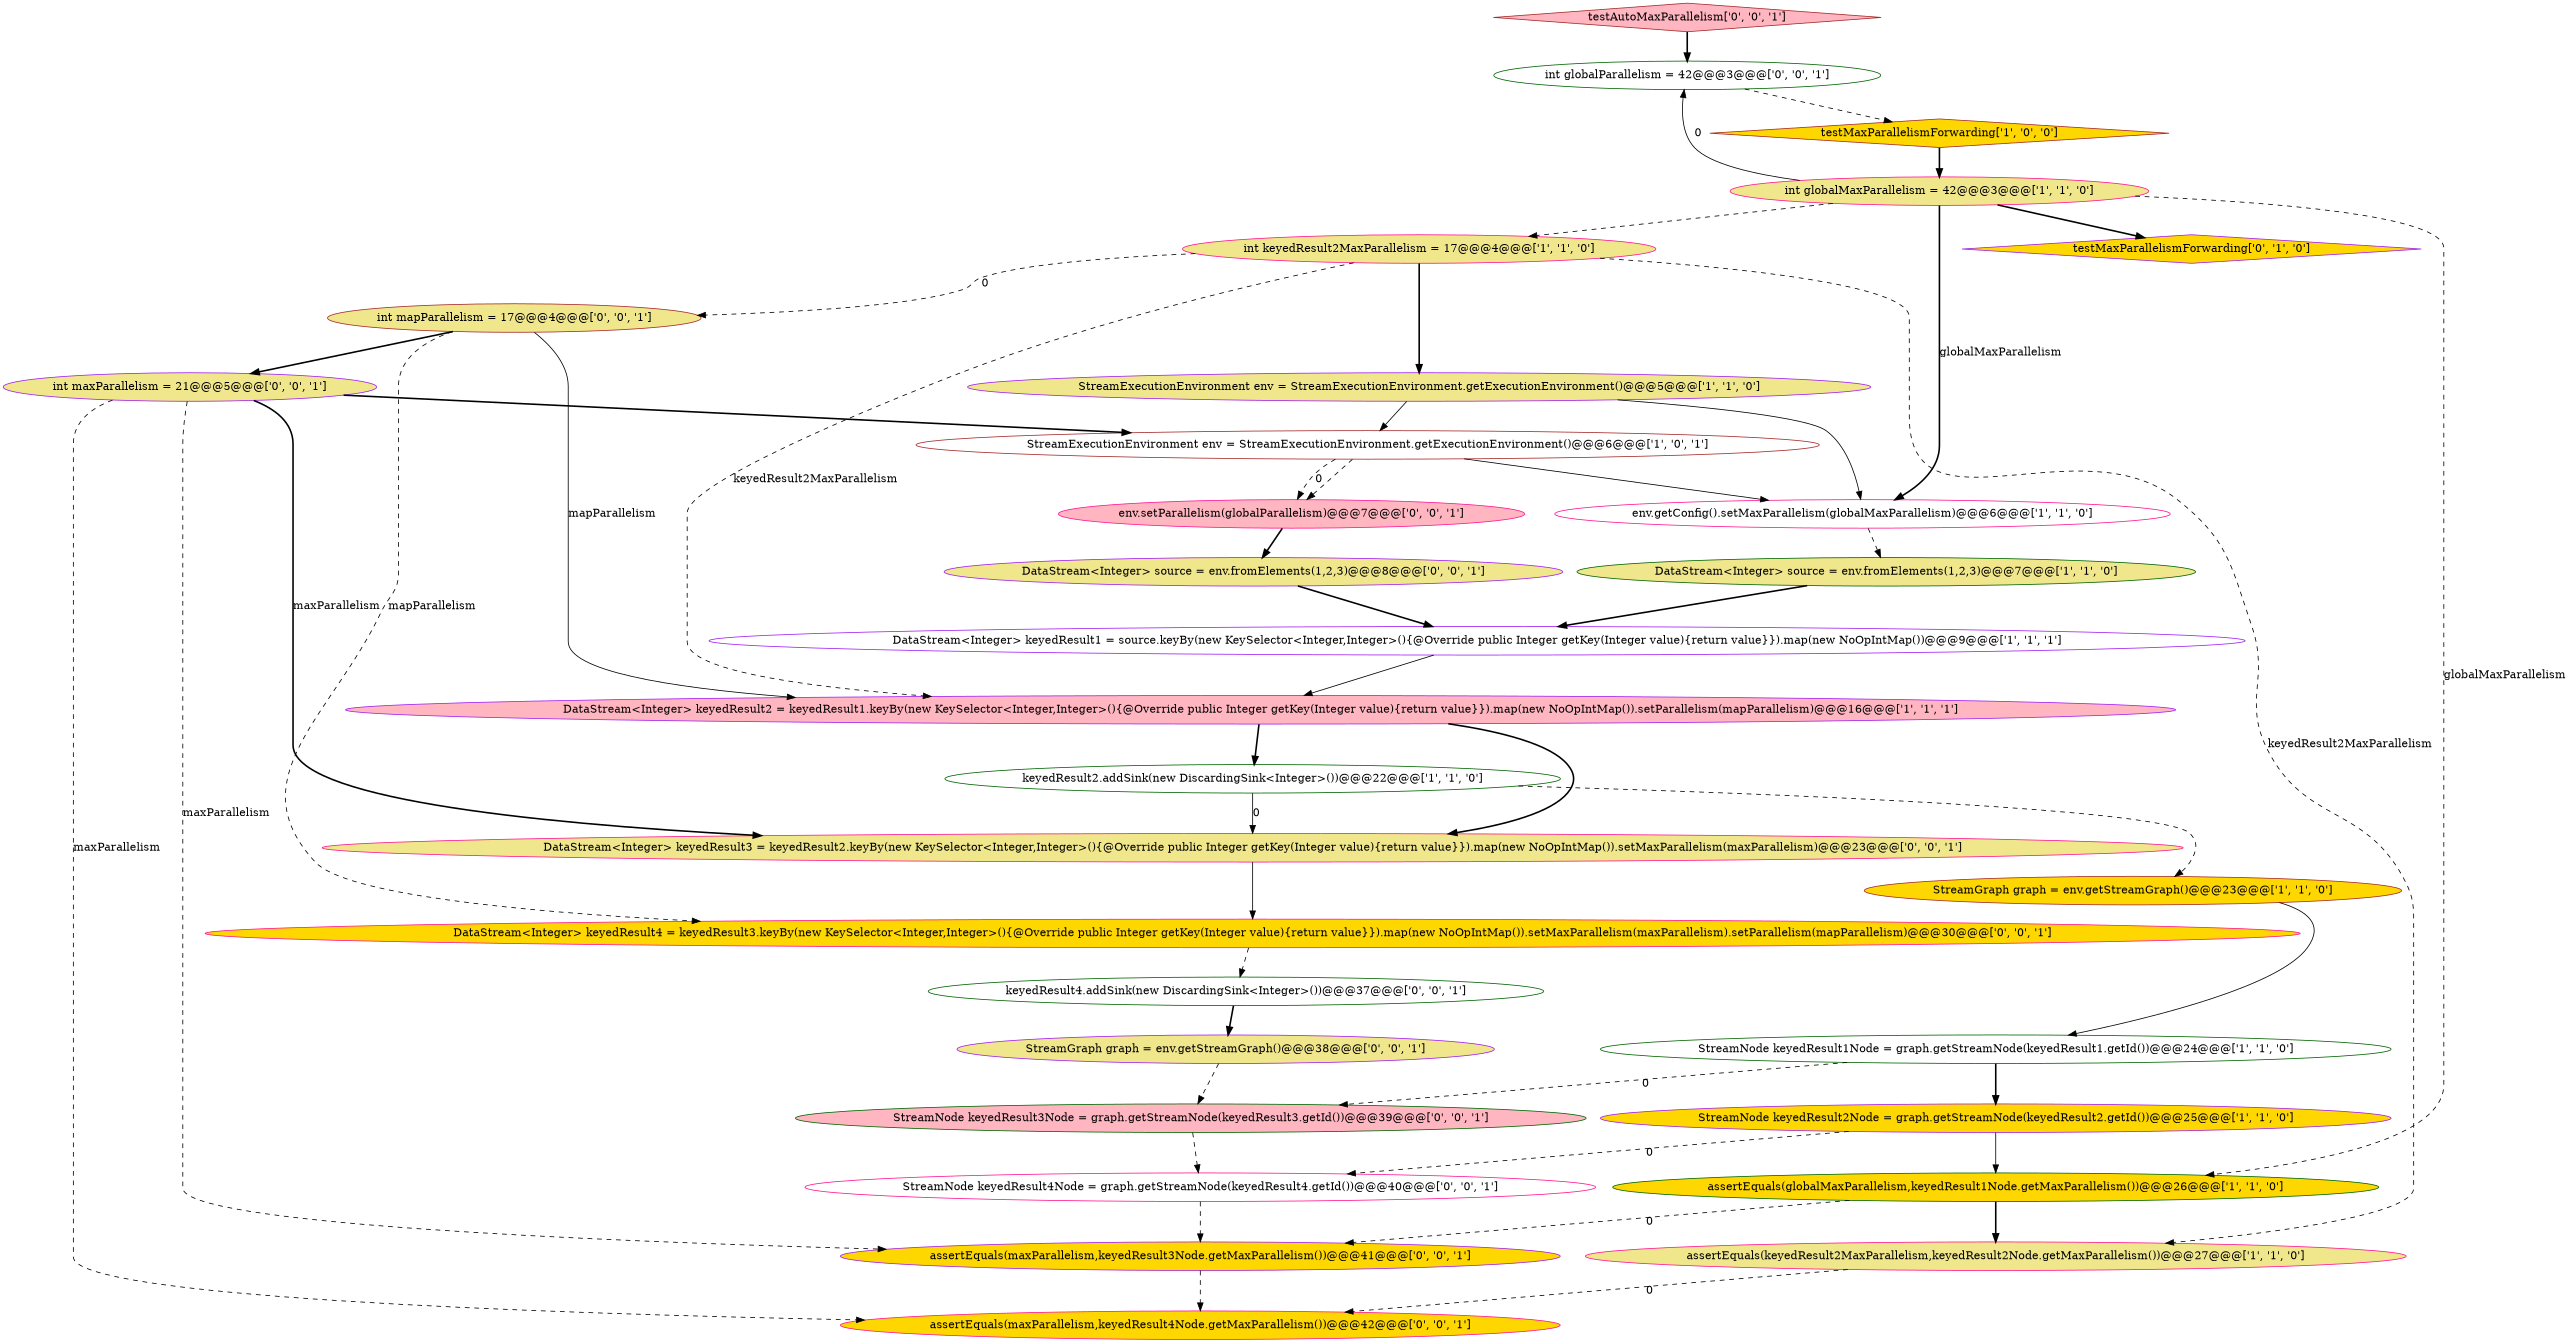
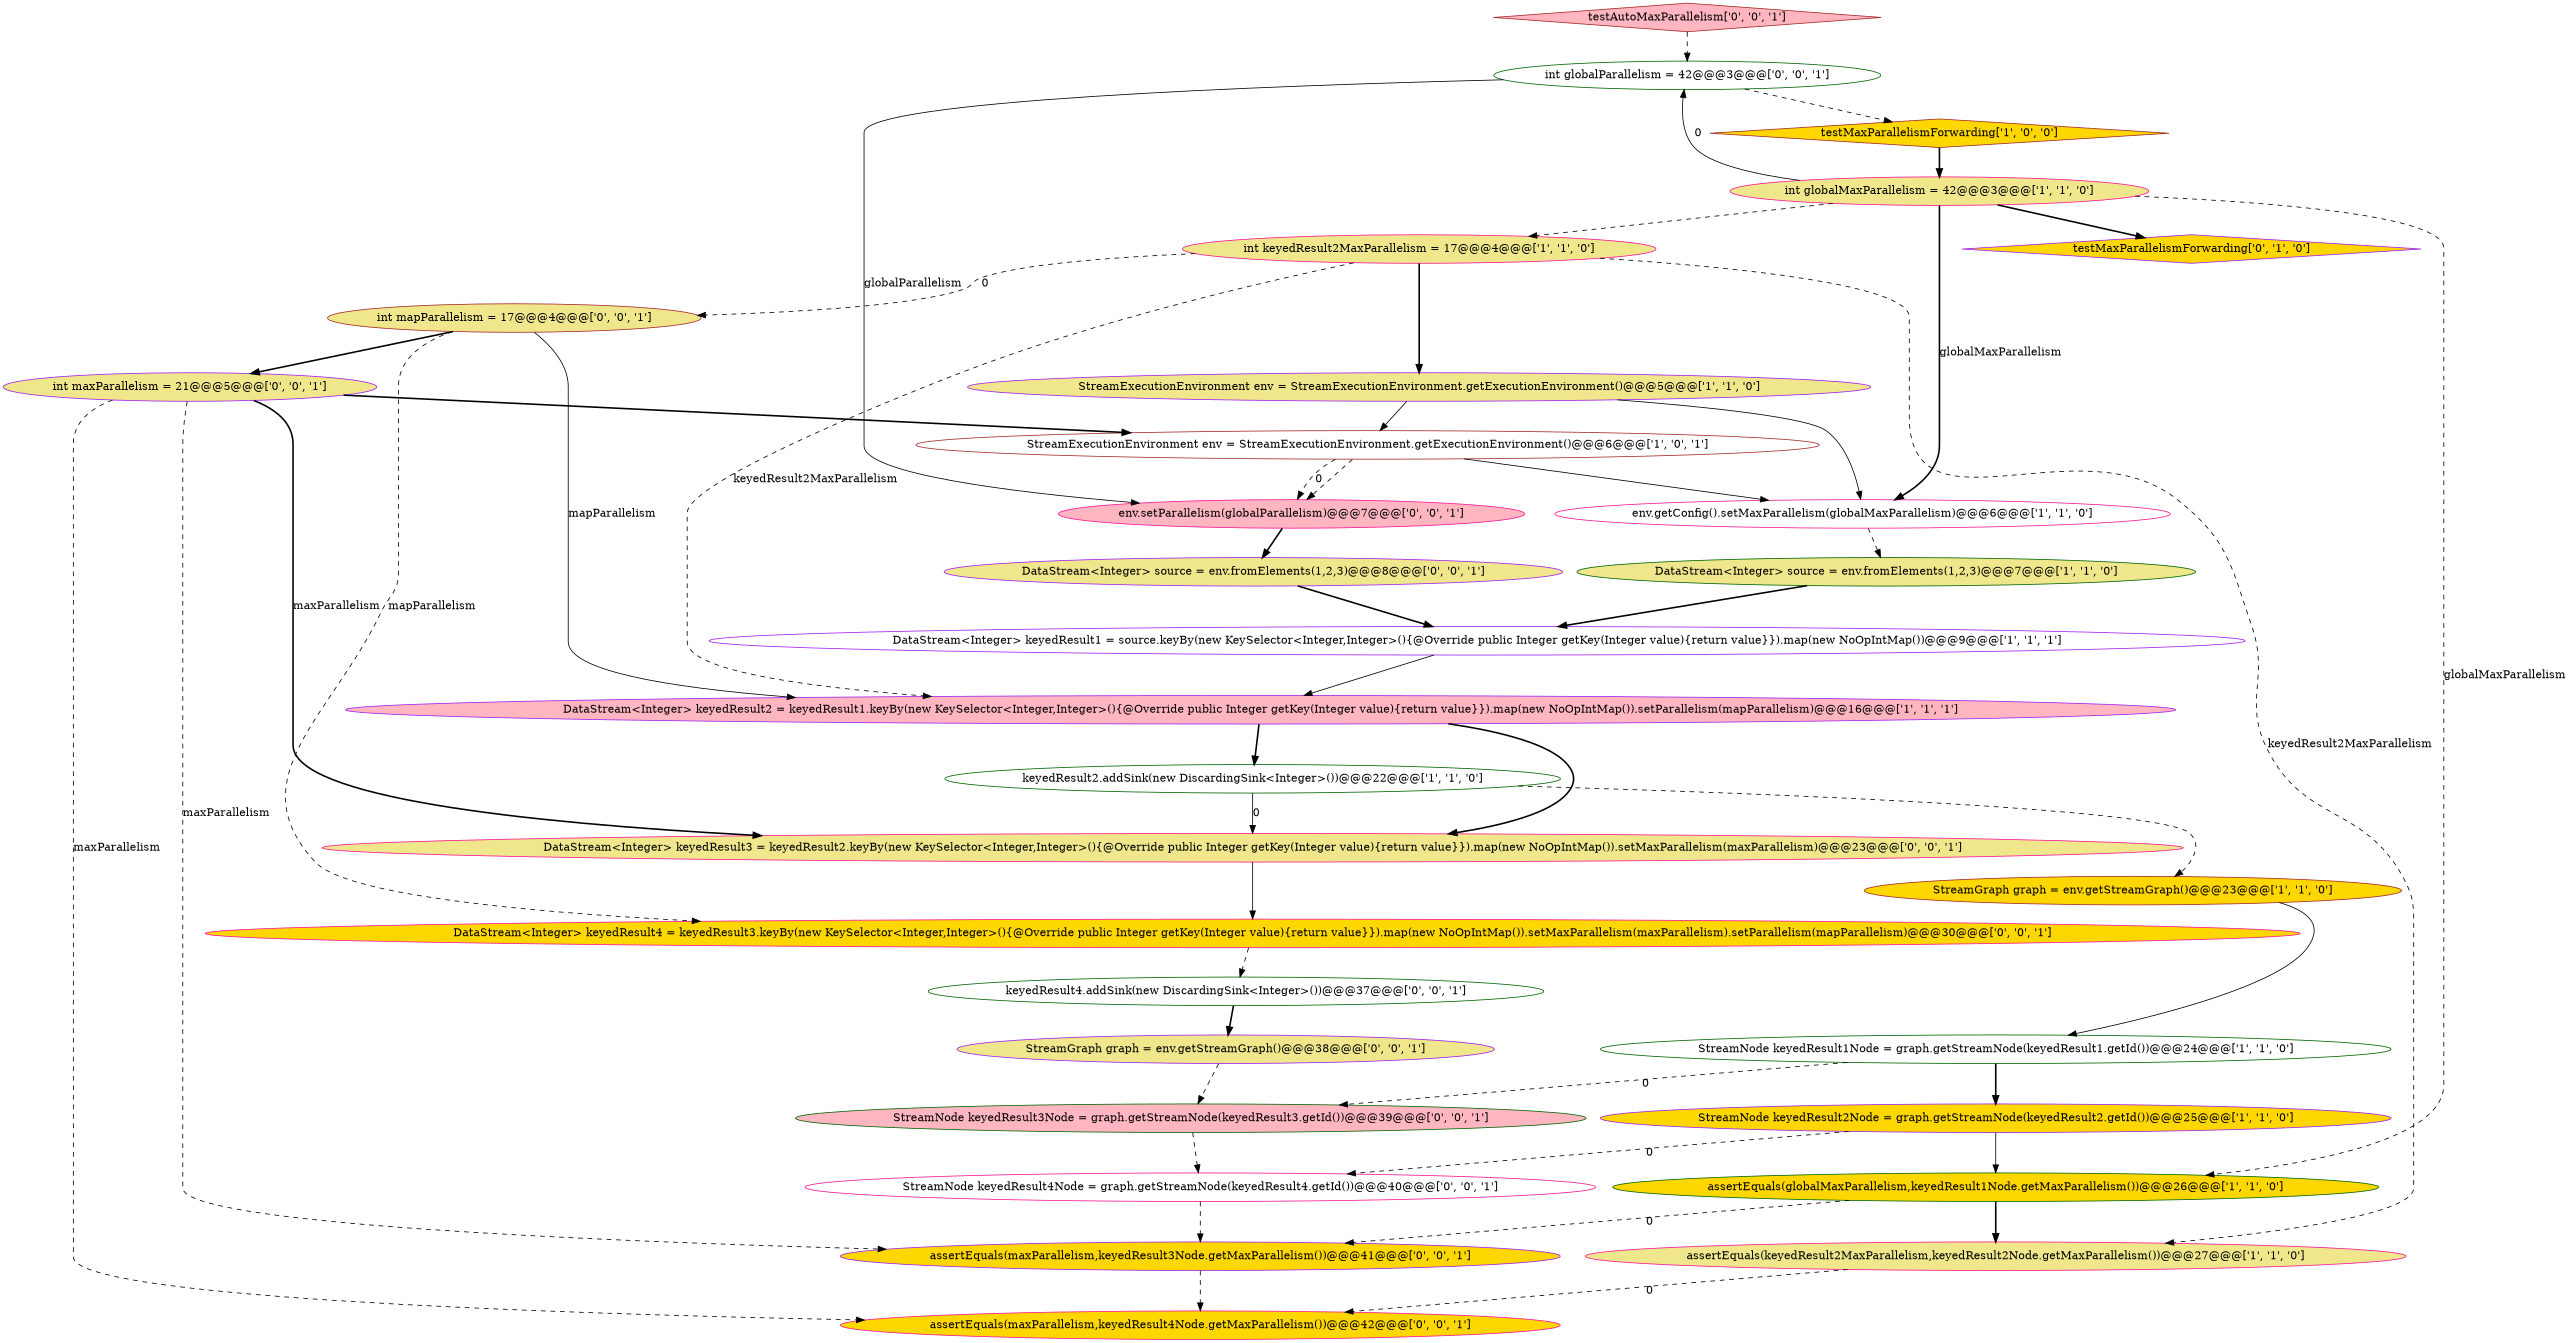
  digraph {
    node [color=deeppink fillcolor=khaki shape=ellipse style=filled]
    edge [style=dashed]
    n1 [fillcolor=white label="env.getConfig().setMaxParallelism(globalMaxParallelism)@@@6@@@['1', '1', '0']"]
    n2 [color=darkgreen label="DataStream<Integer> source = env.fromElements(1,2,3)@@@7@@@['1', '1', '0']"]
    n3 [color=purple fillcolor=white label="DataStream<Integer> keyedResult1 = source.keyBy(new KeySelector<Integer,Integer>(){@Override public Integer getKey(Integer value){return value}}).map(new NoOpIntMap())@@@9@@@['1', '1', '1']"]
    n4 [color=brown fillcolor=lightpink label="testAutoMaxParallelism['0', '0', '1']" shape=diamond]
    n5 [color=darkgreen fillcolor=white label="int globalParallelism = 42@@@3@@@['0', '0', '1']"]
    n6 [color=brown fillcolor=gold label="testMaxParallelismForwarding['1', '0', '0']" shape=diamond]
    n7 [fillcolor=lightpink label="env.setParallelism(globalParallelism)@@@7@@@['0', '0', '1']"]
    n8 [color=purple fillcolor=lightpink label="DataStream<Integer> keyedResult2 = keyedResult1.keyBy(new KeySelector<Integer,Integer>(){@Override public Integer getKey(Integer value){return value}}).map(new NoOpIntMap()).setParallelism(mapParallelism)@@@16@@@['1', '1', '1']"]
    n9 [color=darkgreen fillcolor=white label="keyedResult2.addSink(new DiscardingSink<Integer>())@@@22@@@['1', '1', '0']"]
    n10 [label="DataStream<Integer> keyedResult3 = keyedResult2.keyBy(new KeySelector<Integer,Integer>(){@Override public Integer getKey(Integer value){return value}}).map(new NoOpIntMap()).setMaxParallelism(maxParallelism)@@@23@@@['0', '0', '1']"]
    n11 [color=brown fillcolor=gold label="StreamGraph graph = env.getStreamGraph()@@@23@@@['1', '1', '0']"]
    n12 [fillcolor=gold label="DataStream<Integer> keyedResult4 = keyedResult3.keyBy(new KeySelector<Integer,Integer>(){@Override public Integer getKey(Integer value){return value}}).map(new NoOpIntMap()).setMaxParallelism(maxParallelism).setParallelism(mapParallelism)@@@30@@@['0', '0', '1']"]
    n13 [label="int globalMaxParallelism = 42@@@3@@@['1', '1', '0']"]
    n14 [label="int keyedResult2MaxParallelism = 17@@@4@@@['1', '1', '0']"]
    n15 [color=darkgreen fillcolor=gold label="assertEquals(globalMaxParallelism,keyedResult1Node.getMaxParallelism())@@@26@@@['1', '1', '0']"]
    n16 [color=purple fillcolor=gold label="testMaxParallelismForwarding['0', '1', '0']" shape=diamond]
    n17 [color=brown label="int mapParallelism = 17@@@4@@@['0', '0', '1']"]
    n18 [label="assertEquals(keyedResult2MaxParallelism,keyedResult2Node.getMaxParallelism())@@@27@@@['1', '1', '0']"]
    n19 [color=purple label="StreamExecutionEnvironment env = StreamExecutionEnvironment.getExecutionEnvironment()@@@5@@@['1', '1', '0']"]
    n20 [color=purple fillcolor=gold label="assertEquals(maxParallelism,keyedResult3Node.getMaxParallelism())@@@41@@@['0', '0', '1']"]
    n21 [color=purple label="int maxParallelism = 21@@@5@@@['0', '0', '1']"]
    n22 [color=brown fillcolor=white label="StreamExecutionEnvironment env = StreamExecutionEnvironment.getExecutionEnvironment()@@@6@@@['1', '0', '1']"]
    n23 [fillcolor=gold label="assertEquals(maxParallelism,keyedResult4Node.getMaxParallelism())@@@42@@@['0', '0', '1']"]
    n24 [color=darkgreen fillcolor=white label="keyedResult4.addSink(new DiscardingSink<Integer>())@@@37@@@['0', '0', '1']"]
    n25 [color=purple label="StreamGraph graph = env.getStreamGraph()@@@38@@@['0', '0', '1']"]
    n26 [color=darkgreen fillcolor=lightpink label="StreamNode keyedResult3Node = graph.getStreamNode(keyedResult3.getId())@@@39@@@['0', '0', '1']"]
    n27 [color=darkgreen fillcolor=white label="StreamNode keyedResult1Node = graph.getStreamNode(keyedResult1.getId())@@@24@@@['1', '1', '0']"]
    n28 [color=purple fillcolor=gold label="StreamNode keyedResult2Node = graph.getStreamNode(keyedResult2.getId())@@@25@@@['1', '1', '0']"]
    n29 [fillcolor=white label="StreamNode keyedResult4Node = graph.getStreamNode(keyedResult4.getId())@@@40@@@['0', '0', '1']"]
    n30 [color=purple label="DataStream<Integer> source = env.fromElements(1,2,3)@@@8@@@['0', '0', '1']"]
    n1 -> n2
    n2 -> n3 [style=bold]
    n3 -> n8 [style=solid]
-   n4 -> n5 [style=bold]
+   n4 -> n5
    n5 -> n6
+   n5 -> n7 [label=globalParallelism style=solid]
    n6 -> n13 [style=bold]
    n7 -> n30 [style=bold]
    n8 -> n9 [style=bold]
    n8 -> n10 [style=bold]
    n9 -> n10 [label=0 style=solid]
    n9 -> n11
    n10 -> n12 [style=solid]
    n11 -> n27 [style=solid]
    n12 -> n24
    n13 -> n1 [label=globalMaxParallelism style=bold]
    n13 -> n5 [label=0 style=solid]
    n13 -> n14
    n13 -> n15 [label=globalMaxParallelism]
    n13 -> n16 [style=bold]
    n14 -> n8 [label=keyedResult2MaxParallelism]
    n14 -> n17 [label=0]
    n14 -> n18 [label=keyedResult2MaxParallelism]
    n14 -> n19 [style=bold]
    n15 -> n18 [style=bold]
    n15 -> n20 [label=0]
    n17 -> n8 [label=mapParallelism style=solid]
    n17 -> n12 [label=mapParallelism]
    n17 -> n21 [style=bold]
    n18 -> n23 [label=0]
    n19 -> n1 [style=solid]
    n19 -> n22 [style=solid]
    n20 -> n23
    n21 -> n10 [label=maxParallelism style=bold]
    n21 -> n20 [label=maxParallelism]
    n21 -> n22 [style=bold]
    n21 -> n23 [label=maxParallelism]
    n22 -> n1 [style=solid]
    n22 -> n7 [label=0]
    n22 -> n7
    n24 -> n25 [style=bold]
    n25 -> n26
    n26 -> n29
    n27 -> n26 [label=0]
    n27 -> n28 [style=bold]
    n28 -> n15 [style=solid]
    n28 -> n29 [label=0]
    n29 -> n20
    n30 -> n3 [style=bold]
  }
